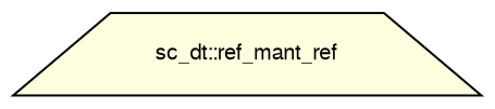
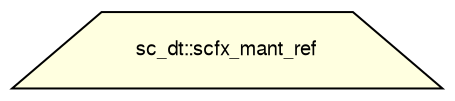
  digraph {
    rankdir=LR
-   n1 [color=black fillcolor=lightyellow fontname=FreeSans fontsize=10 height=0.2 label="sc_dt::ref_mant_ref" shape=trapezium style=filled width=0.4]
+   n1 [color=black fillcolor=lightyellow fontname=FreeSans fontsize=10 height=0.2 label="sc_dt::scfx_mant_ref" shape=trapezium style=filled width=0.4]
  }
